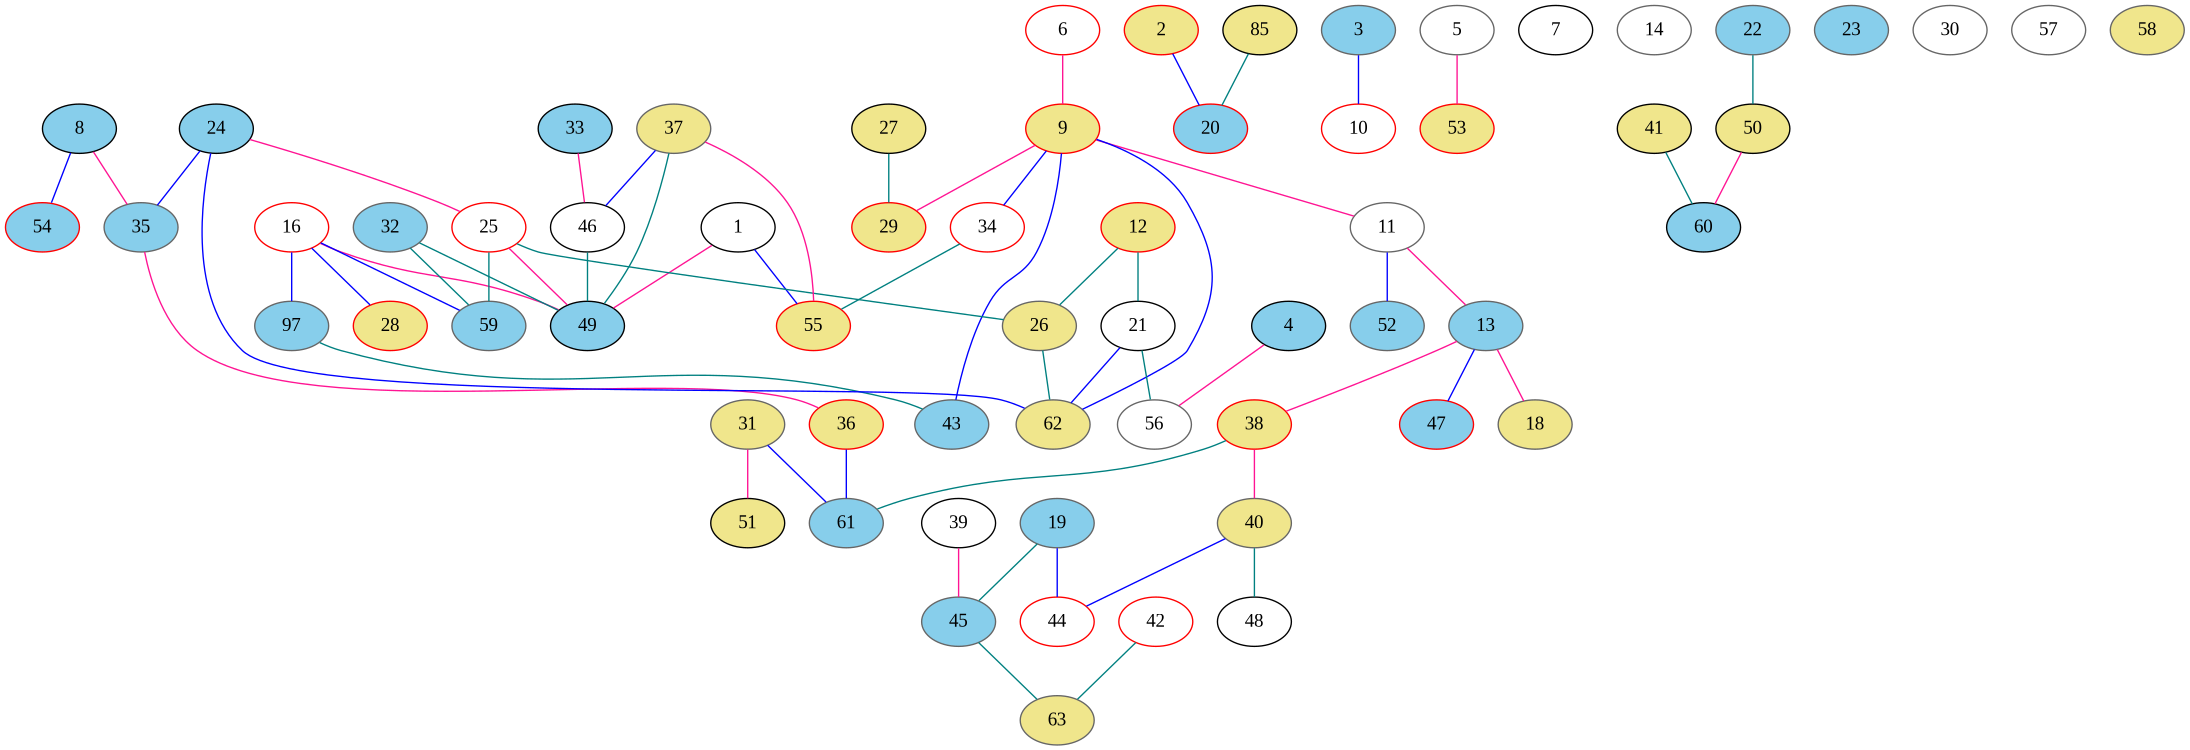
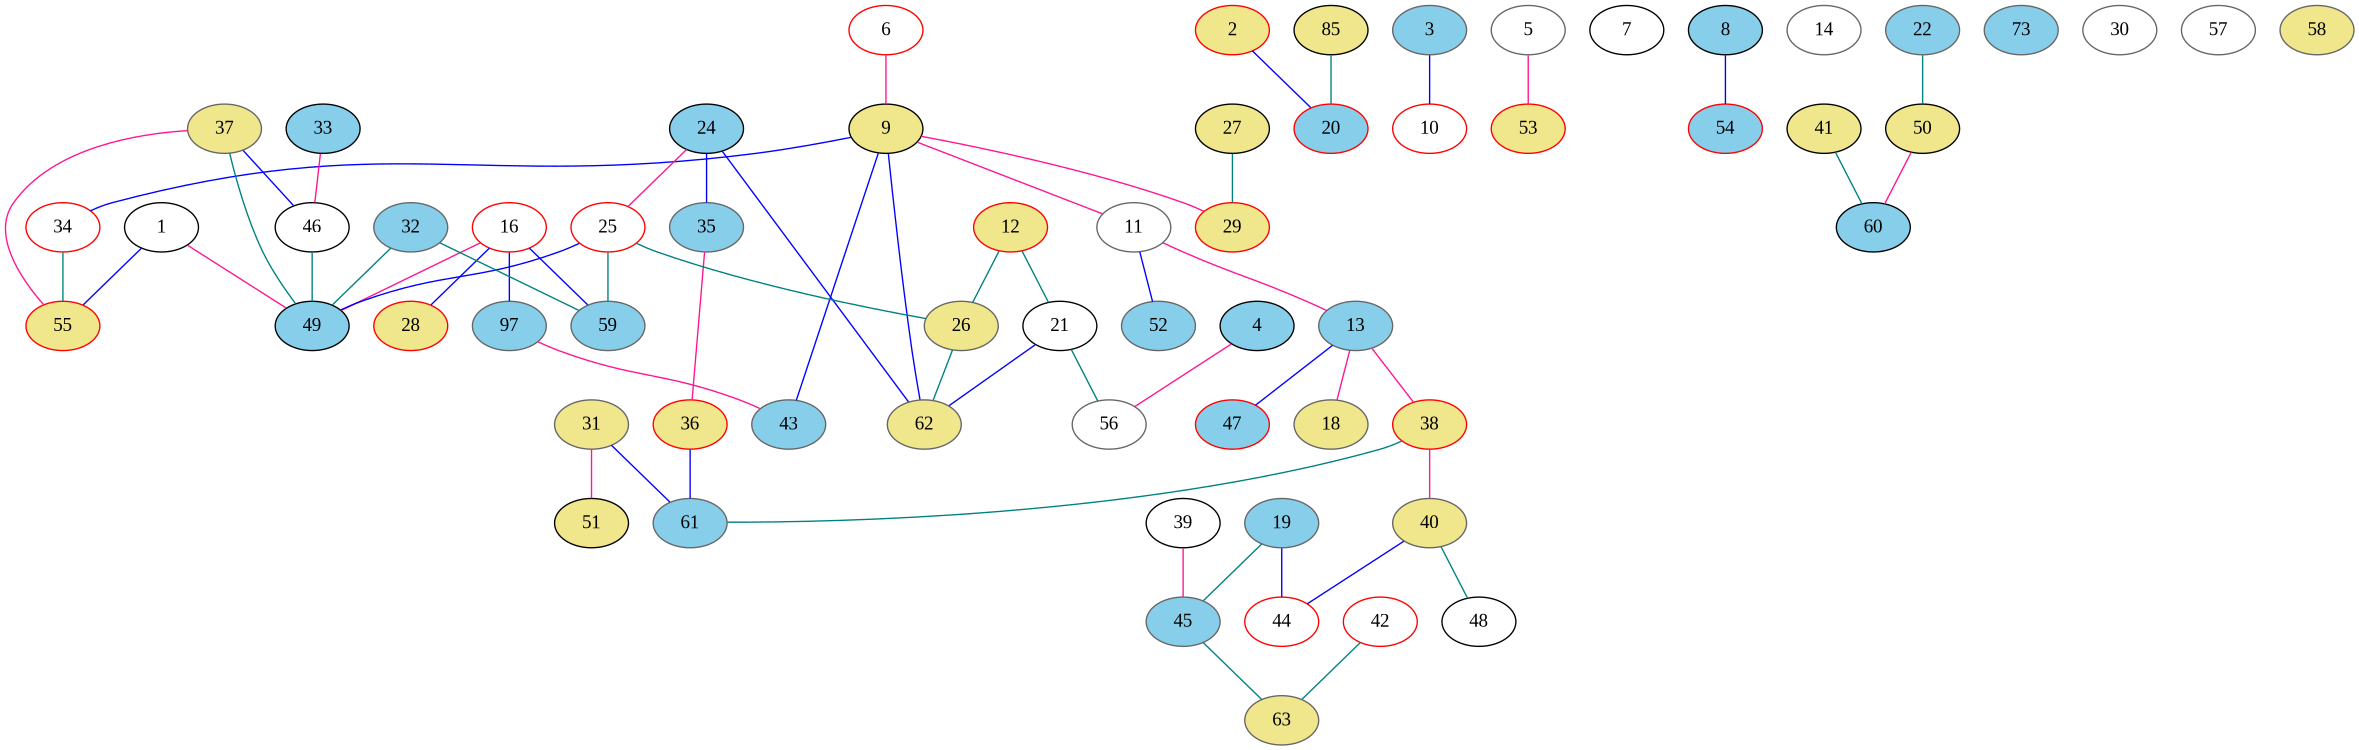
  graph {
    fontname="Liberation Serif"
    node [color=gray40 fillcolor=skyblue fontname="Liberation Serif" style=filled]
    edge [color=teal fontname="Liberation Serif"]
    1 [color=black fillcolor=white]
    49 [color=black]
    55 [color=red fillcolor=khaki]
    2 [color=red fillcolor=khaki]
    20 [color=red]
    10 [color=red fillcolor=white]
    3
    4 [color=black]
    56 [fillcolor=white]
    5 [fillcolor=white]
    53 [color=red fillcolor=khaki]
    6 [color=red fillcolor=white]
-   9 [color=red fillcolor=khaki]
+   9 [color=black fillcolor=khaki]
    11 [fillcolor=white]
    29 [color=red fillcolor=khaki]
    34 [color=red fillcolor=white]
    43
    62 [fillcolor=khaki]
    7 [color=black fillcolor=white]
    8 [color=black]
    35
    54 [color=red]
    36 [color=red fillcolor=khaki]
    13
    52
    18 [fillcolor=khaki]
    38 [color=red fillcolor=khaki]
    47 [color=red]
    12 [color=red fillcolor=khaki]
    21 [color=black fillcolor=white]
    26 [fillcolor=khaki]
    61
    40 [fillcolor=khaki]
    14 [fillcolor=white]
    n35 [color=black fillcolor=khaki label=85]
    16 [color=red fillcolor=white]
    n37 [label=97]
    28 [color=red fillcolor=khaki]
    59
    44 [color=red fillcolor=white]
    19
    45
    63 [fillcolor=khaki]
    50 [color=black fillcolor=khaki]
    22
    60 [color=black]
-   23
+   23 [label=73]
    24 [color=black]
    25 [color=red fillcolor=white]
    27 [color=black fillcolor=khaki]
    30 [fillcolor=white]
    31 [fillcolor=khaki]
    51 [color=black fillcolor=khaki]
    32
    33 [color=black]
    46 [color=black fillcolor=white]
    37 [fillcolor=khaki]
    48 [color=black fillcolor=white]
    39 [color=black fillcolor=white]
    41 [color=black fillcolor=khaki]
    42 [color=red fillcolor=white]
    57 [fillcolor=white]
    58 [fillcolor=khaki]
    1 -- 49 [color=deeppink]
    1 -- 55 [color=blue]
    2 -- 20 [color=blue]
    3 -- 10 [color=blue]
    4 -- 56 [color=deeppink]
    5 -- 53 [color=deeppink]
    6 -- 9 [color=deeppink]
    9 -- 11 [color=deeppink]
    9 -- 29 [color=deeppink]
    9 -- 34 [color=blue]
    9 -- 43 [color=blue]
    9 -- 62 [color=blue]
    11 -- 13 [color=deeppink]
    11 -- 52 [color=blue]
    34 -- 55
-   8 -- 35 [color=deeppink]
    8 -- 54 [color=blue]
    35 -- 36 [color=deeppink]
    36 -- 61 [color=blue]
    13 -- 18 [color=deeppink]
    13 -- 38 [color=deeppink]
    13 -- 47 [color=blue]
    38 -- 61
    38 -- 40 [color=deeppink]
    12 -- 21
    12 -- 26
    21 -- 56
    21 -- 62 [color=blue]
    26 -- 62
    40 -- 44 [color=blue]
    40 -- 48
    n35 -- 20
    16 -- 49 [color=deeppink]
    16 -- n37 [color=blue]
    16 -- 28 [color=blue]
    16 -- 59 [color=blue]
-   n37 -- 43
+   n37 -- 43 [color=deeppink]
    19 -- 44 [color=blue]
    19 -- 45
    45 -- 63
    50 -- 60 [color=deeppink]
    22 -- 50
    24 -- 62 [color=blue]
    24 -- 35 [color=blue]
    24 -- 25 [color=deeppink]
-   25 -- 49 [color=deeppink]
+   25 -- 49 [color=blue]
    25 -- 26
    25 -- 59
    27 -- 29
    31 -- 61 [color=blue]
    31 -- 51 [color=deeppink]
    32 -- 49
    32 -- 59
    33 -- 46 [color=deeppink]
    46 -- 49
    37 -- 49
    37 -- 55 [color=deeppink]
    37 -- 46 [color=blue]
    39 -- 45 [color=deeppink]
    41 -- 60
    42 -- 63
  }
